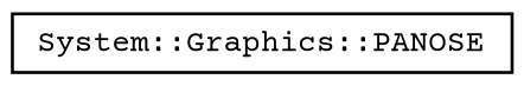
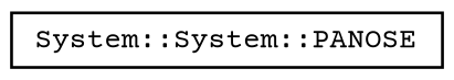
  digraph {
    rankdir=LR
    fontname="Courier Prime"
-   n1 [color=black fillcolor=white fontname="Courier Prime" fontsize=10 height=0.2 label="System::Graphics::PANOSE" shape=record style=filled width=0.4]
+   n1 [color=black fillcolor=white fontname="Courier Prime" fontsize=10 height=0.2 label="System::System::PANOSE" shape=record style=filled width=0.4]
  }
